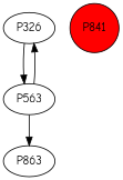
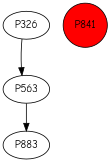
  digraph {
    fontname="Comic Neue"
    node [fontname="Comic Neue"]
    edge [fontname="Comic Neue"]
    n1 [label=P326]
    P563
-   P863
+   P863 [label=P883]
    P841 [fillcolor=red shape=circle style=filled]
    n1 -> P563
-   P563 -> n1
    P563 -> P863
  }
